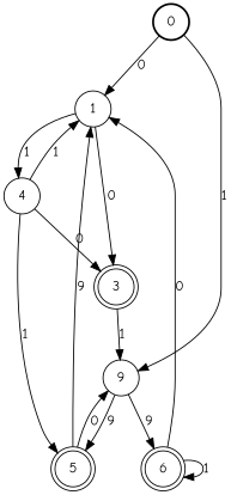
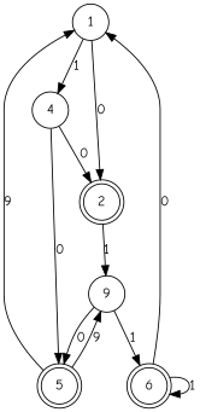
  digraph {
    fontname="Comic Neue"
    node [fontname="Comic Neue" shape=circle]
    edge [fontname="Comic Neue"]
-   0 [style=bold]
    1
    n3 [label=9]
-   3 [peripheries=2]
+   3 [peripheries=2 label=2]
    4
    5 [peripheries=2]
    6 [peripheries=2]
-   0 -> 1 [label=0]
-   0 -> n3 [label=1]
    1 -> 3 [label=0]
    1 -> 4 [label=1]
-   n3 -> 5 [label=9]
-   n3 -> 6 [label=9]
+   n3 -> 5 [label=0]
+   n3 -> 6 [label=1]
    3 -> n3 [label=1]
-   4 -> 1 [label=1]
    4 -> 3 [label=0]
-   4 -> 5 [label=1]
+   4 -> 5 [label=0]
    5 -> 1 [label=9]
-   5 -> n3 [label=0]
+   5 -> n3 [label=9]
    6 -> 1 [label=0]
    6 -> 6 [label=1]
  }
